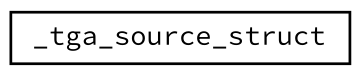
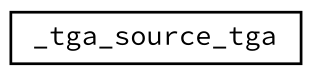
  digraph {
    rankdir=LR
    fontname="Source Code Pro"
-   n1 [color=black fillcolor=white fontname="Source Code Pro" fontsize=10 height=0.2 label=_tga_source_struct shape=record style=filled width=0.4]
+   n1 [color=black fillcolor=white fontname="Source Code Pro" fontsize=10 height=0.2 label=_tga_source_tga shape=record style=filled width=0.4]
  }
